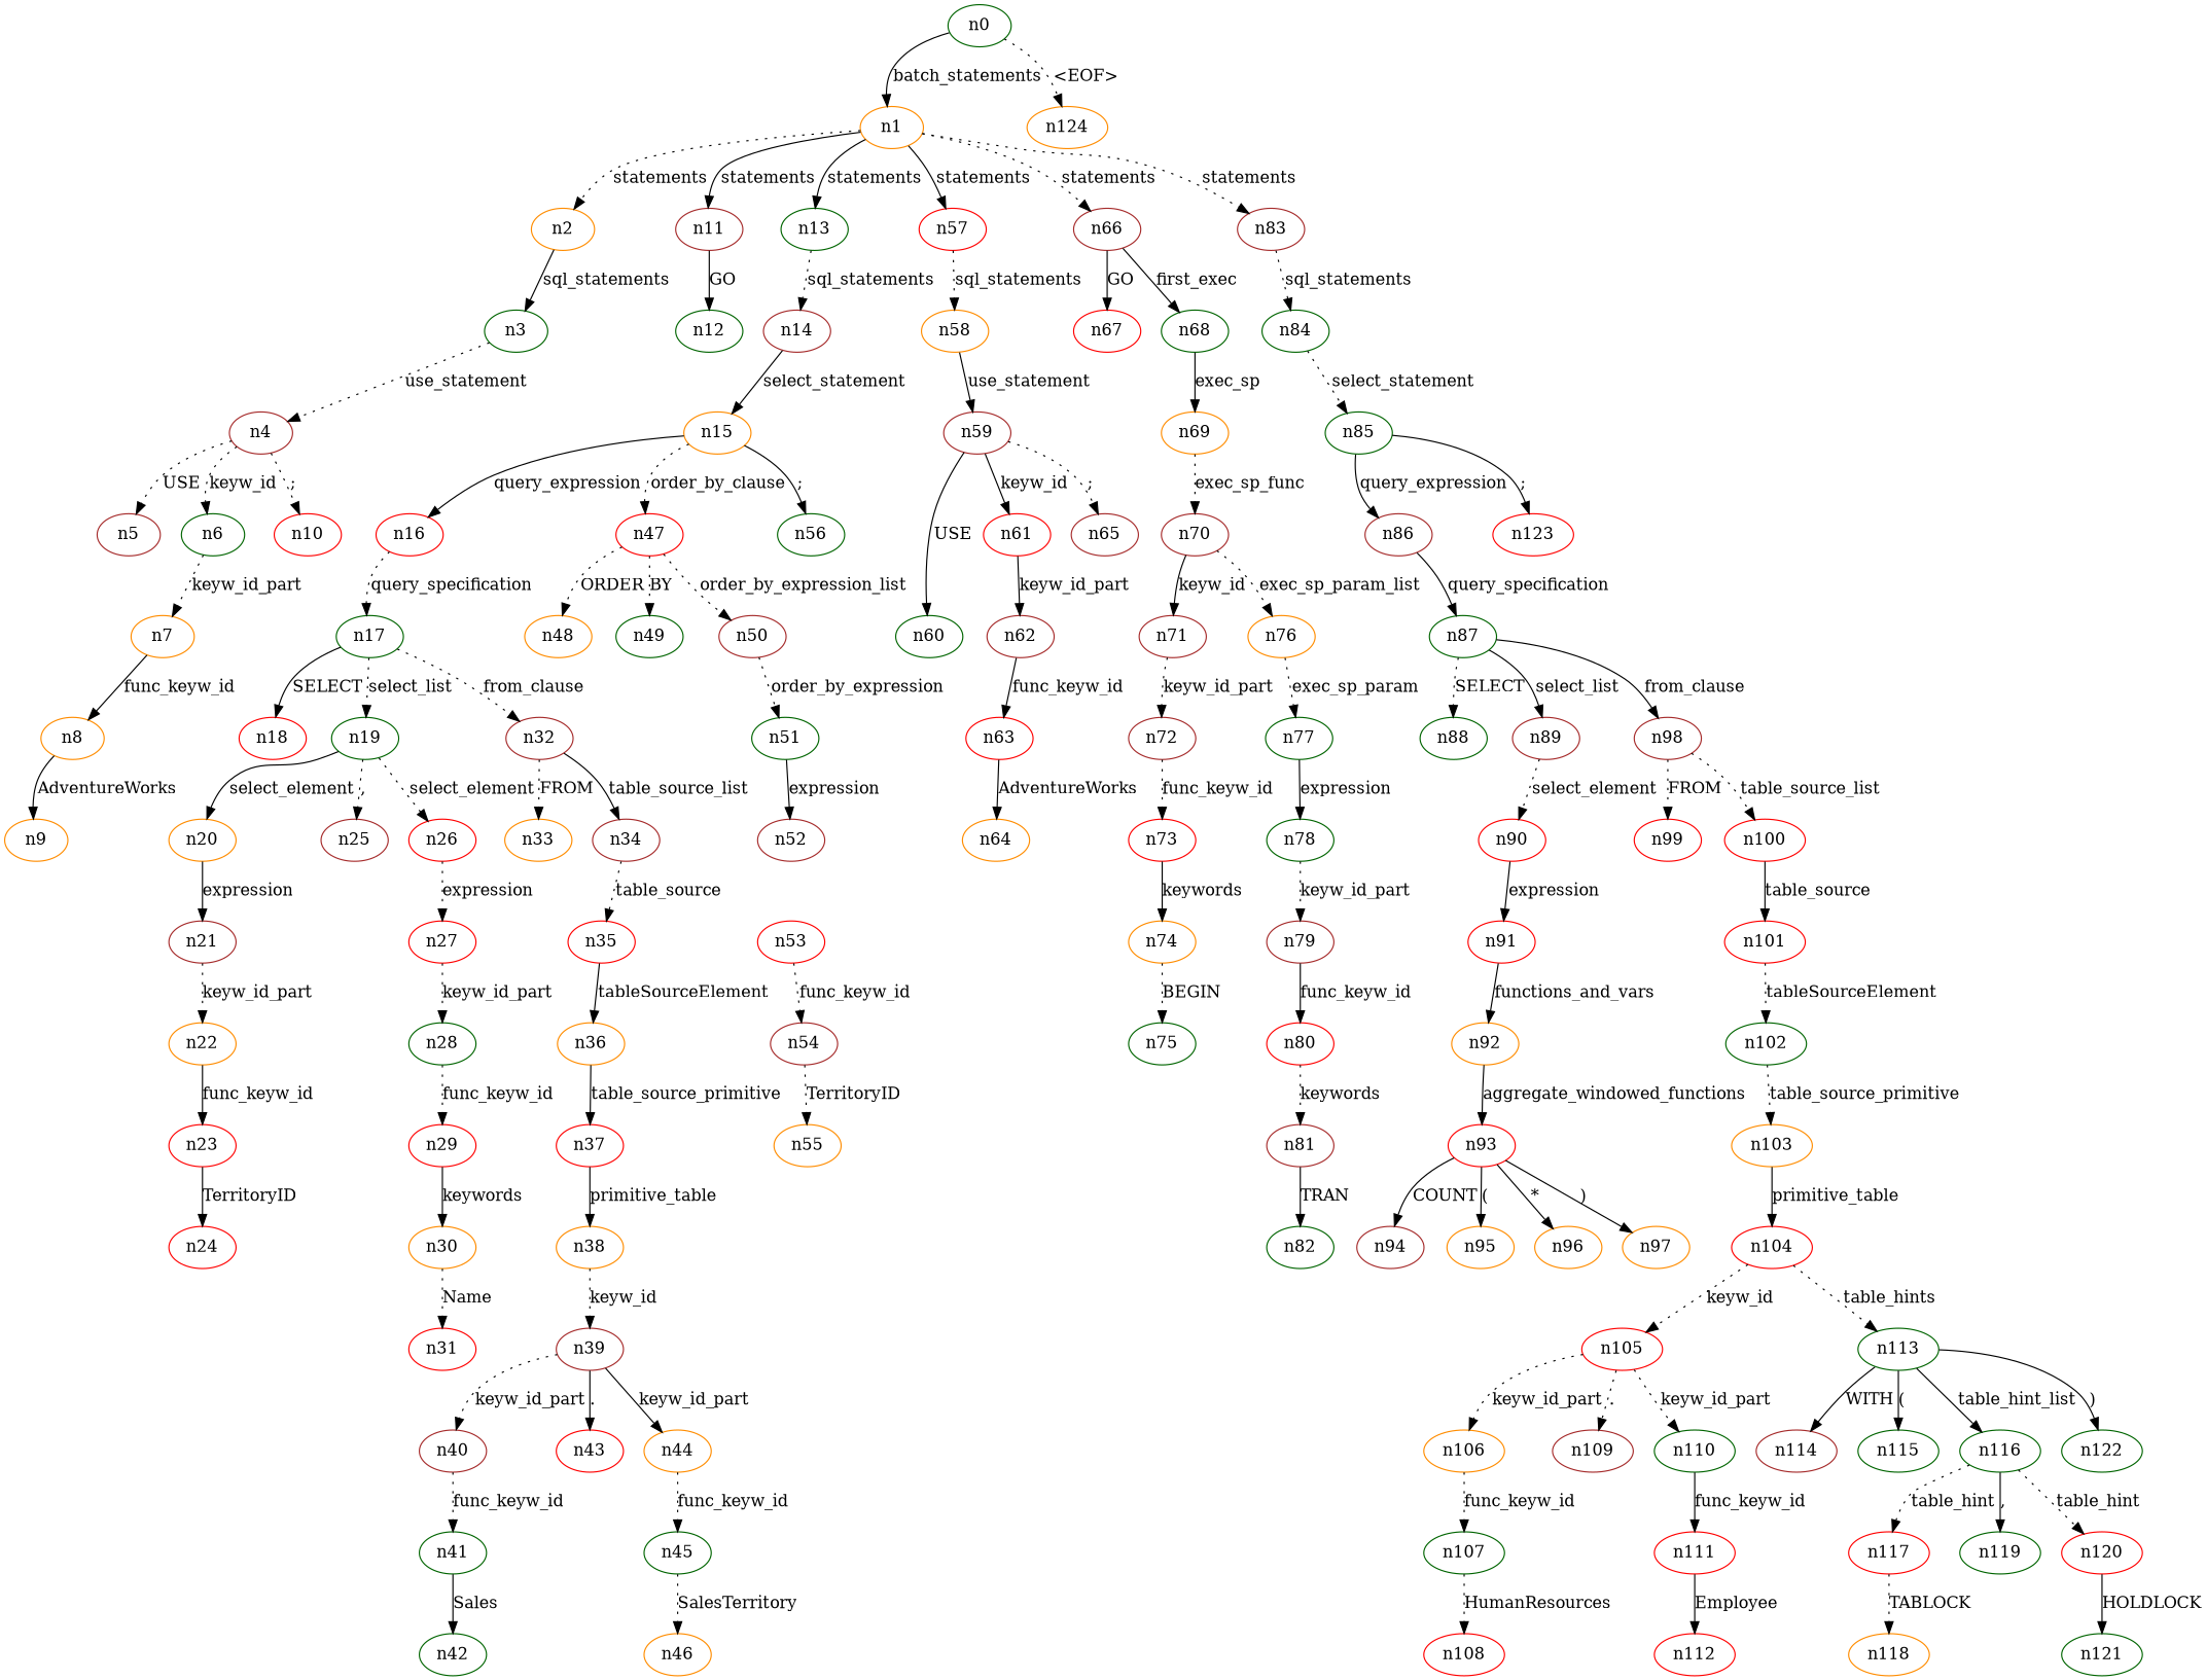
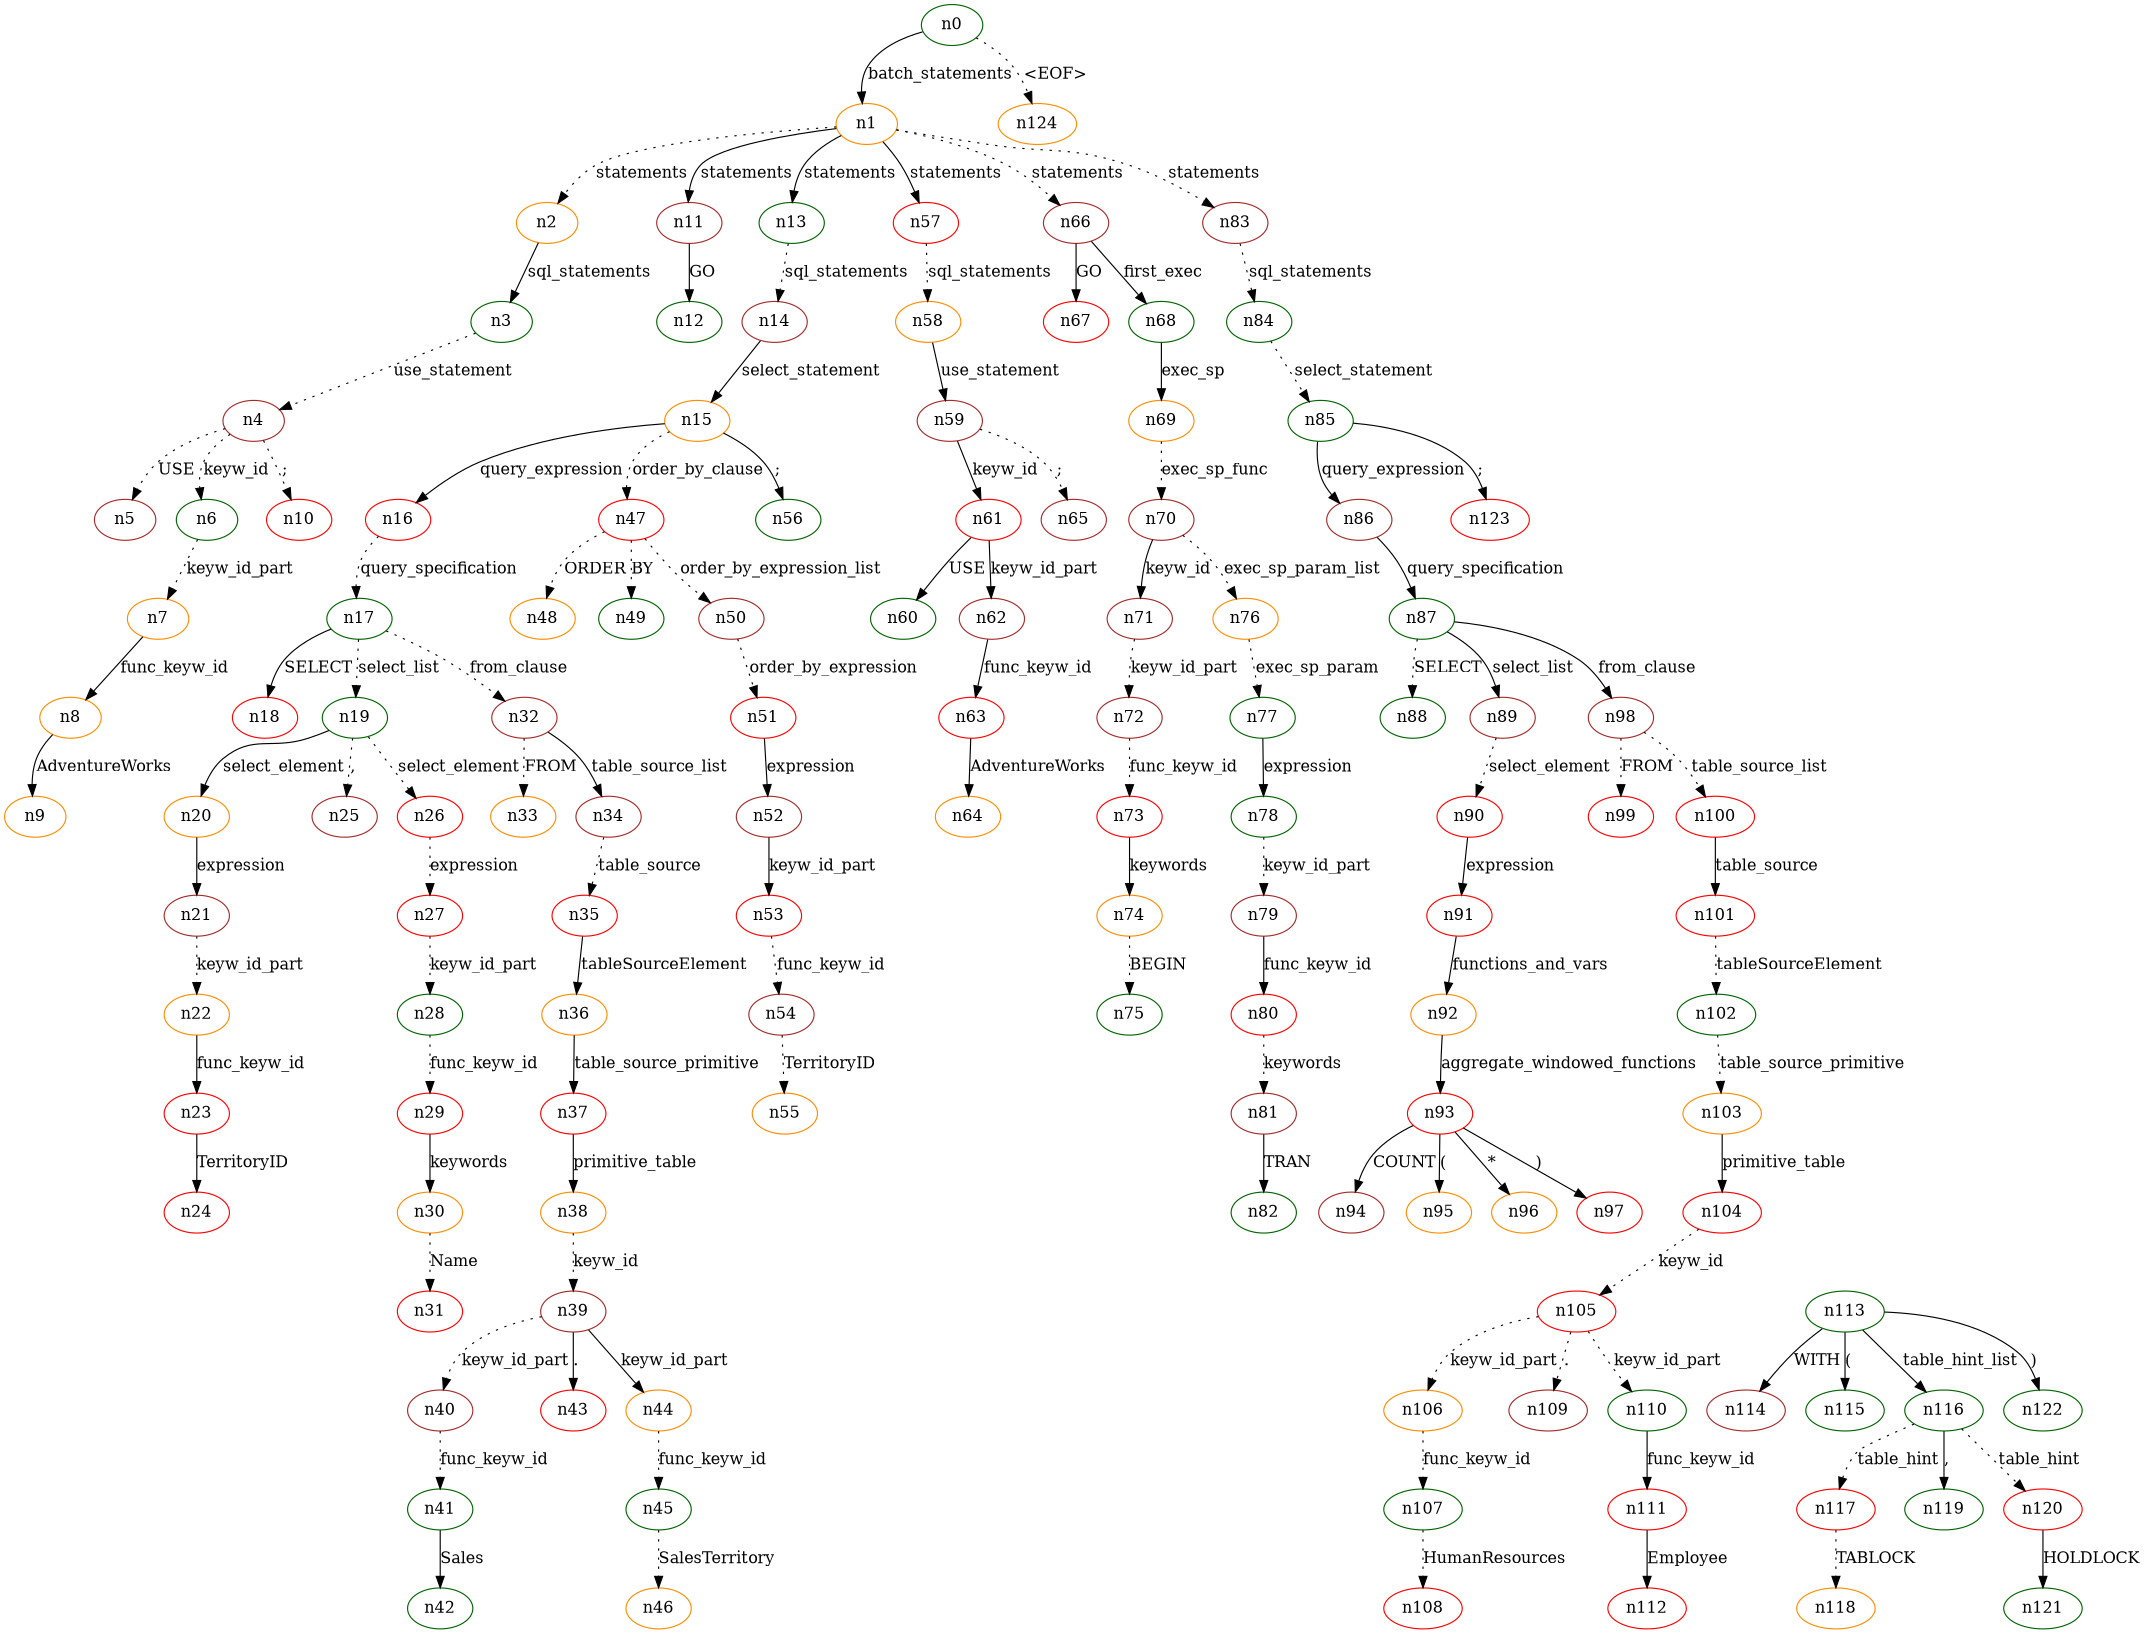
  digraph {
    node [color=red]
    edge [style=solid]
    n0 [color=darkgreen]
    n1 [color=darkorange]
    n124 [color=darkorange]
    n2 [color=darkorange]
    n11 [color=brown]
    n13 [color=darkgreen]
    n57
    n66 [color=brown]
    n83 [color=brown]
    n3 [color=darkgreen]
    n12 [color=darkgreen]
    n14 [color=brown]
    n58 [color=darkorange]
    n67
    n68 [color=darkgreen]
    n84 [color=darkgreen]
    n4 [color=brown]
    n5 [color=brown]
    n6 [color=darkgreen]
    n10
    n7 [color=darkorange]
    n8 [color=darkorange]
    n9 [color=darkorange]
    n15 [color=darkorange]
    n16
    n47
    n56 [color=darkgreen]
    n17 [color=darkgreen]
    n48 [color=darkorange]
    n49 [color=darkgreen]
    n50 [color=brown]
    n18
    n19 [color=darkgreen]
    n32 [color=brown]
    n20 [color=darkorange]
    n25 [color=brown]
    n26
    n33 [color=darkorange]
    n34 [color=brown]
    n21 [color=brown]
    n27
    n22 [color=darkorange]
    n23
    n24
    n28 [color=darkgreen]
    n29
    n30 [color=darkorange]
    n31
    n35
    n36 [color=darkorange]
    n37
    n38 [color=darkorange]
    n39 [color=brown]
    n40 [color=brown]
    n43
    n44 [color=darkorange]
    n41 [color=darkgreen]
    n45 [color=darkgreen]
    n42 [color=darkgreen]
    n46 [color=darkorange]
-   n51 [color=darkgreen]
+   n51
    n52 [color=brown]
    n53
    n54 [color=brown]
    n55 [color=darkorange]
    n59 [color=brown]
    n60 [color=darkgreen]
    n61
    n65 [color=brown]
    n62 [color=brown]
    n63
    n64 [color=darkorange]
    n69 [color=darkorange]
    n70 [color=brown]
    n71 [color=brown]
    n76 [color=darkorange]
    n72 [color=brown]
    n77 [color=darkgreen]
    n73
    n74 [color=darkorange]
    n75 [color=darkgreen]
    n78 [color=darkgreen]
    n79 [color=brown]
    n80
    n81 [color=brown]
    n82 [color=darkgreen]
    n85 [color=darkgreen]
    n86 [color=brown]
    n123
    n87 [color=darkgreen]
    n88 [color=darkgreen]
    n89 [color=brown]
    n98 [color=brown]
    n90
    n99
    n100
    n91
    n92 [color=darkorange]
    n93
    n94 [color=brown]
    n95 [color=darkorange]
    n96 [color=darkorange]
-   n97 [color=darkorange]
+   n97
    n101
    n102 [color=darkgreen]
    n103 [color=darkorange]
    n104
    n105
    n113 [color=darkgreen]
    n106 [color=darkorange]
    n109 [color=brown]
    n110 [color=darkgreen]
    n114 [color=brown]
    n115 [color=darkgreen]
    n116 [color=darkgreen]
    n122 [color=darkgreen]
    n107 [color=darkgreen]
    n111
    n108
    n112
    n117
    n119 [color=darkgreen]
    n120
    n118 [color=darkorange]
    n121 [color=darkgreen]
    n0 -> n1 [label=batch_statements]
    n0 -> n124 [label="<EOF>" style=dotted]
    n1 -> n2 [label=statements style=dotted]
    n1 -> n11 [label=statements]
    n1 -> n13 [label=statements]
    n1 -> n57 [label=statements]
    n1 -> n66 [label=statements style=dotted]
    n1 -> n83 [label=statements style=dotted]
    n2 -> n3 [label=sql_statements]
    n11 -> n12 [label=GO]
    n13 -> n14 [label=sql_statements style=dotted]
    n57 -> n58 [label=sql_statements style=dotted]
    n66 -> n67 [label=GO]
    n66 -> n68 [label=first_exec]
    n83 -> n84 [label=sql_statements style=dotted]
    n3 -> n4 [label=use_statement style=dotted]
    n14 -> n15 [label=select_statement]
    n58 -> n59 [label=use_statement]
    n68 -> n69 [label=exec_sp]
    n84 -> n85 [label=select_statement style=dotted]
    n4 -> n5 [label=USE style=dotted]
    n4 -> n6 [label=keyw_id style=dotted]
    n4 -> n10 [label=";" style=dotted]
    n6 -> n7 [label=keyw_id_part style=dotted]
    n7 -> n8 [label=func_keyw_id]
    n8 -> n9 [label=AdventureWorks]
    n15 -> n16 [label=query_expression]
    n15 -> n47 [label=order_by_clause style=dotted]
    n15 -> n56 [label=";"]
    n16 -> n17 [label=query_specification style=dotted]
    n47 -> n48 [label=ORDER style=dotted]
    n47 -> n49 [label=BY style=dotted]
    n47 -> n50 [label=order_by_expression_list style=dotted]
    n17 -> n18 [label=SELECT]
    n17 -> n19 [label=select_list style=dotted]
    n17 -> n32 [label=from_clause style=dotted]
    n50 -> n51 [label=order_by_expression style=dotted]
    n19 -> n20 [label=select_element]
    n19 -> n25 [label="," style=dotted]
    n19 -> n26 [label=select_element style=dotted]
    n32 -> n33 [label=FROM style=dotted]
    n32 -> n34 [label=table_source_list]
    n20 -> n21 [label=expression]
    n26 -> n27 [label=expression style=dotted]
    n34 -> n35 [label=table_source style=dotted]
    n21 -> n22 [label=keyw_id_part style=dotted]
    n27 -> n28 [label=keyw_id_part style=dotted]
    n22 -> n23 [label=func_keyw_id]
    n23 -> n24 [label=TerritoryID]
    n28 -> n29 [label=func_keyw_id style=dotted]
    n29 -> n30 [label=keywords]
    n30 -> n31 [label=Name style=dotted]
    n35 -> n36 [label=tableSourceElement]
    n36 -> n37 [label=table_source_primitive]
    n37 -> n38 [label=primitive_table]
    n38 -> n39 [label=keyw_id style=dotted]
    n39 -> n40 [label=keyw_id_part style=dotted]
    n39 -> n43 [label="."]
    n39 -> n44 [label=keyw_id_part]
    n40 -> n41 [label=func_keyw_id style=dotted]
    n44 -> n45 [label=func_keyw_id style=dotted]
    n41 -> n42 [label=Sales]
    n45 -> n46 [label=SalesTerritory style=dotted]
    n51 -> n52 [label=expression]
+   n52 -> n53 [label=keyw_id_part]
    n53 -> n54 [label=func_keyw_id style=dotted]
    n54 -> n55 [label=TerritoryID style=dotted]
-   n59 -> n60 [label=USE]
+   n61 -> n60 [label=USE]
    n59 -> n61 [label=keyw_id]
    n59 -> n65 [label=";" style=dotted]
    n61 -> n62 [label=keyw_id_part]
    n62 -> n63 [label=func_keyw_id]
    n63 -> n64 [label=AdventureWorks]
    n69 -> n70 [label=exec_sp_func style=dotted]
    n70 -> n71 [label=keyw_id]
    n70 -> n76 [label=exec_sp_param_list style=dotted]
    n71 -> n72 [label=keyw_id_part style=dotted]
    n76 -> n77 [label=exec_sp_param style=dotted]
    n72 -> n73 [label=func_keyw_id style=dotted]
    n77 -> n78 [label=expression]
    n73 -> n74 [label=keywords]
    n74 -> n75 [label=BEGIN style=dotted]
    n78 -> n79 [label=keyw_id_part style=dotted]
    n79 -> n80 [label=func_keyw_id]
    n80 -> n81 [label=keywords style=dotted]
    n81 -> n82 [label=TRAN]
    n85 -> n86 [label=query_expression]
    n85 -> n123 [label=";"]
    n86 -> n87 [label=query_specification]
    n87 -> n88 [label=SELECT style=dotted]
    n87 -> n89 [label=select_list]
    n87 -> n98 [label=from_clause]
    n89 -> n90 [label=select_element style=dotted]
    n98 -> n99 [label=FROM style=dotted]
    n98 -> n100 [label=table_source_list style=dotted]
    n90 -> n91 [label=expression]
    n100 -> n101 [label=table_source]
    n91 -> n92 [label=functions_and_vars]
    n92 -> n93 [label=aggregate_windowed_functions]
    n93 -> n94 [label=COUNT]
    n93 -> n95 [label="("]
    n93 -> n96 [label="*"]
    n93 -> n97 [label=")"]
    n101 -> n102 [label=tableSourceElement style=dotted]
    n102 -> n103 [label=table_source_primitive style=dotted]
    n103 -> n104 [label=primitive_table]
    n104 -> n105 [label=keyw_id style=dotted]
-   n104 -> n113 [label=table_hints style=dotted]
    n105 -> n106 [label=keyw_id_part style=dotted]
    n105 -> n109 [label="." style=dotted]
    n105 -> n110 [label=keyw_id_part style=dotted]
    n113 -> n114 [label=WITH]
    n113 -> n115 [label="("]
    n113 -> n116 [label=table_hint_list]
    n113 -> n122 [label=")"]
    n106 -> n107 [label=func_keyw_id style=dotted]
    n110 -> n111 [label=func_keyw_id]
    n116 -> n117 [label=table_hint style=dotted]
    n116 -> n119 [label=","]
    n116 -> n120 [label=table_hint style=dotted]
    n107 -> n108 [label=HumanResources style=dotted]
    n111 -> n112 [label=Employee]
    n117 -> n118 [label=TABLOCK style=dotted]
    n120 -> n121 [label=HOLDLOCK]
  }
